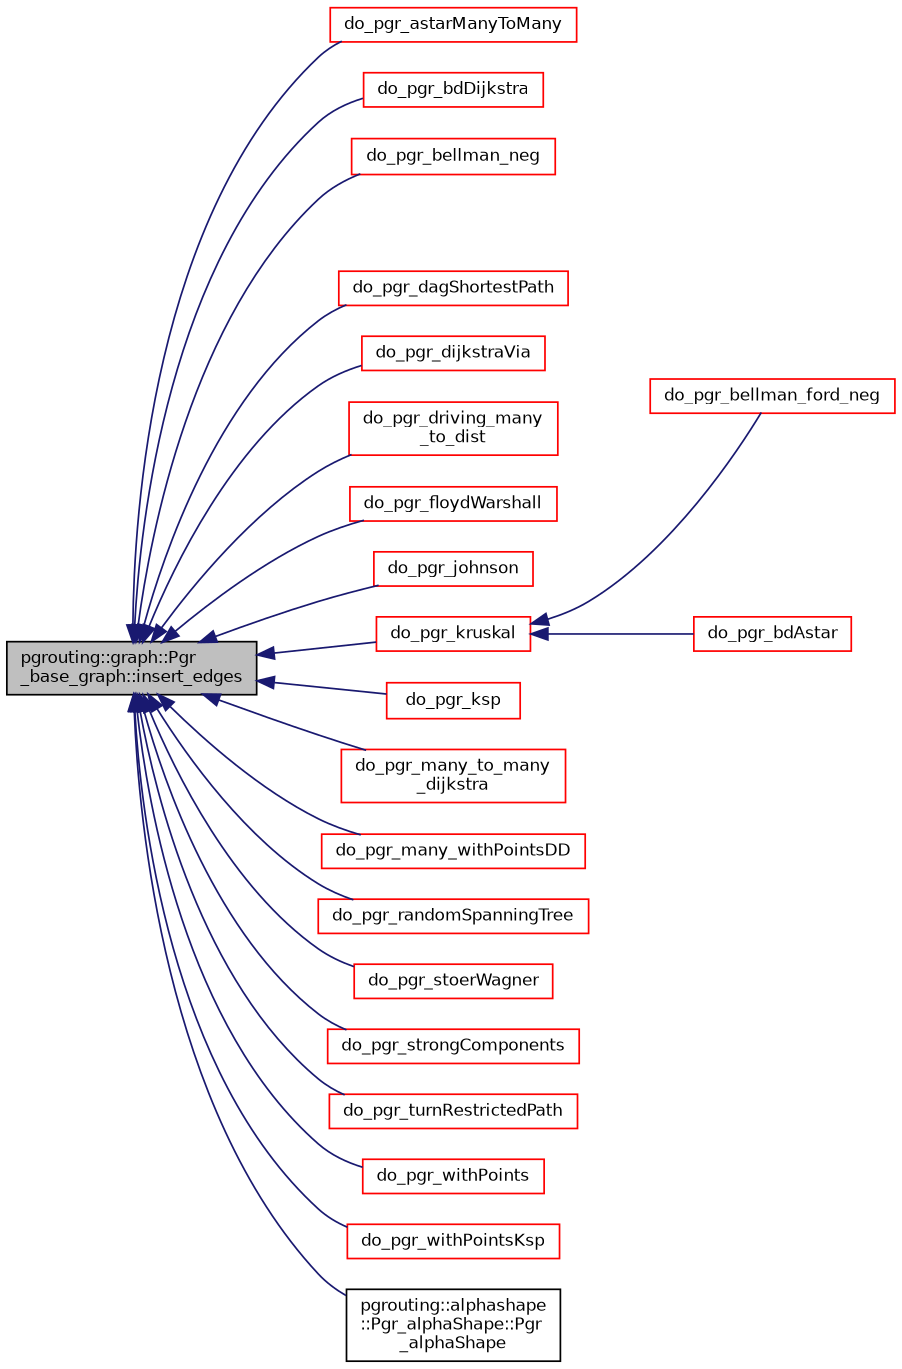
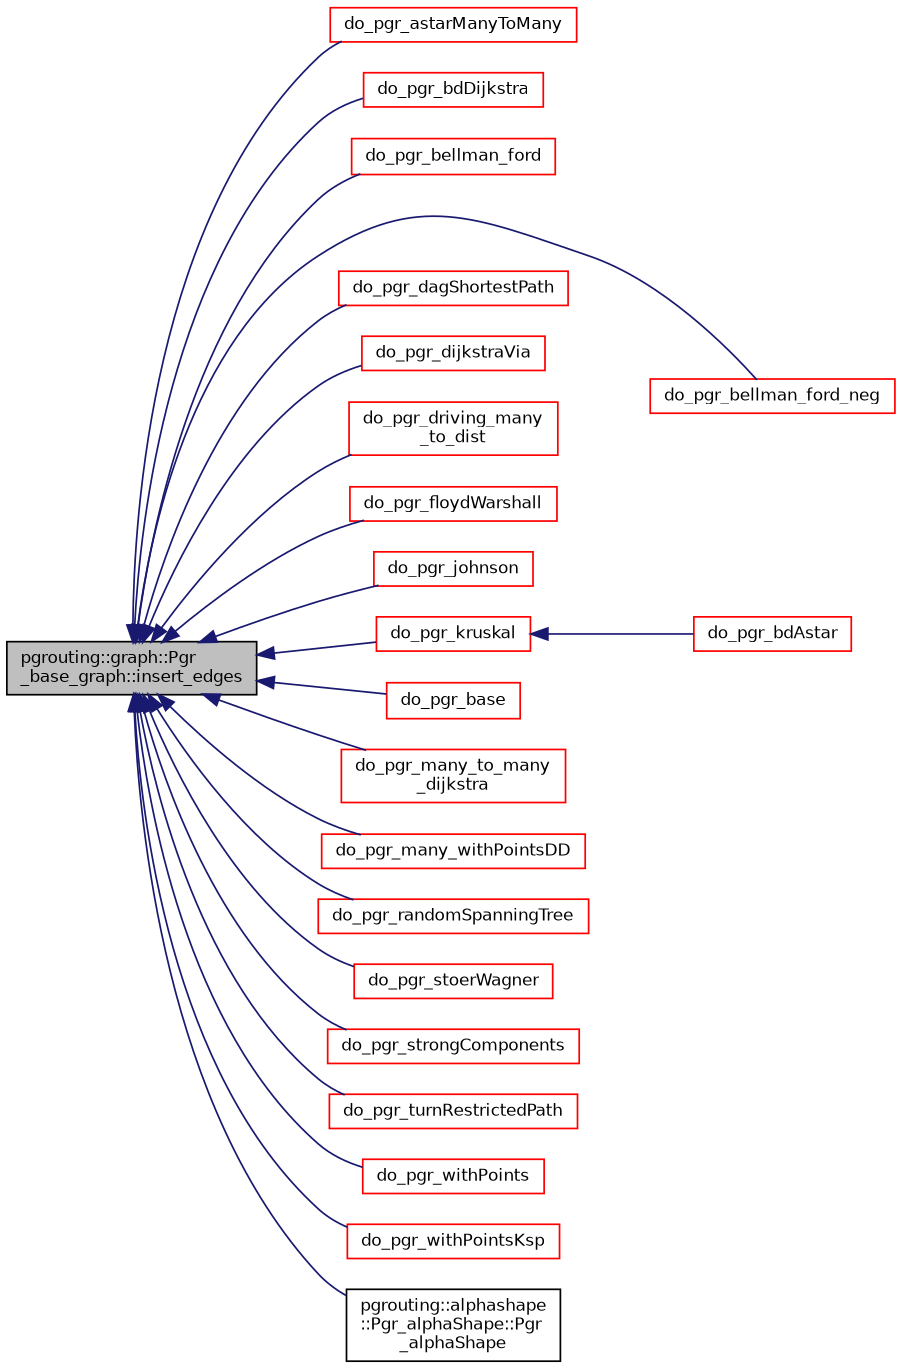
  digraph {
    rankdir=LR
    node [color=red fillcolor=white fontname=Helvetica fontsize=10 shape=record style=filled]
    edge [color=midnightblue dir=back fontname=Helvetica fontsize=10 labelfontname=Helvetica labelfontsize=10 style=solid]
    n1 [color=black fillcolor=grey75 fontcolor=black height=0.2 label="pgrouting::graph::Pgr\l_base_graph::insert_edges" width=0.4]
    n2 [height=0.2 label=do_pgr_astarManyToMany width=0.4]
    n3 [height=0.2 label=do_pgr_bdDijkstra width=0.4]
-   n4 [height=0.2 label=do_pgr_bellman_neg width=0.4]
+   n4 [height=0.2 label=do_pgr_bellman_ford width=0.4]
    n5 [height=0.2 label=do_pgr_bellman_ford_neg width=0.4]
    n6 [height=0.2 label=do_pgr_dagShortestPath width=0.4]
    n7 [height=0.2 label=do_pgr_dijkstraVia width=0.4]
    n8 [height=0.2 label="do_pgr_driving_many\l_to_dist" width=0.4]
    n9 [height=0.2 label=do_pgr_floydWarshall width=0.4]
    n10 [height=0.2 label=do_pgr_johnson width=0.4]
    n11 [height=0.2 label=do_pgr_kruskal width=0.4]
-   n12 [height=0.2 label=do_pgr_ksp width=0.4]
+   n12 [height=0.2 label=do_pgr_base width=0.4]
    n13 [height=0.2 label="do_pgr_many_to_many\l_dijkstra" width=0.4]
    n14 [height=0.2 label=do_pgr_many_withPointsDD width=0.4]
    n15 [height=0.2 label=do_pgr_randomSpanningTree width=0.4]
    n16 [height=0.2 label=do_pgr_stoerWagner width=0.4]
    n17 [height=0.2 label=do_pgr_strongComponents width=0.4]
    n18 [height=0.2 label=do_pgr_turnRestrictedPath width=0.4]
    n19 [height=0.2 label=do_pgr_withPoints width=0.4]
    n20 [height=0.2 label=do_pgr_withPointsKsp width=0.4]
    n21 [color=black height=0.2 label="pgrouting::alphashape\l::Pgr_alphaShape::Pgr\l_alphaShape" width=0.4]
    n22 [height=0.2 label=do_pgr_bdAstar width=0.4]
    n1 -> n2
    n1 -> n3
    n1 -> n4
-   n11 -> n5
+   n1 -> n5
    n1 -> n6
    n1 -> n7
    n1 -> n8
    n1 -> n9
    n1 -> n10
    n1 -> n11
    n1 -> n12
    n1 -> n13
    n1 -> n14
    n1 -> n15
    n1 -> n16
    n1 -> n17
    n1 -> n18
    n1 -> n19
    n1 -> n20
    n1 -> n21
    n11 -> n22
  }
